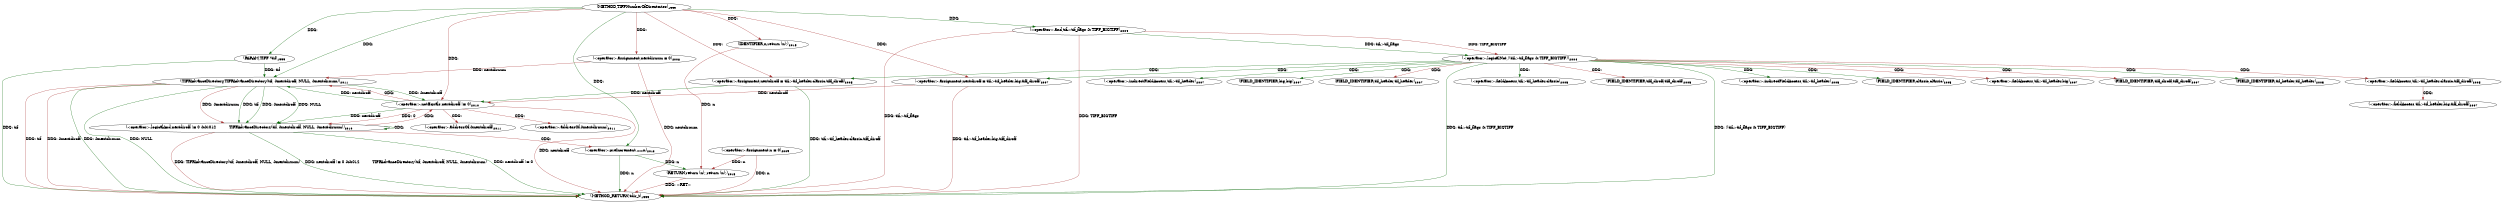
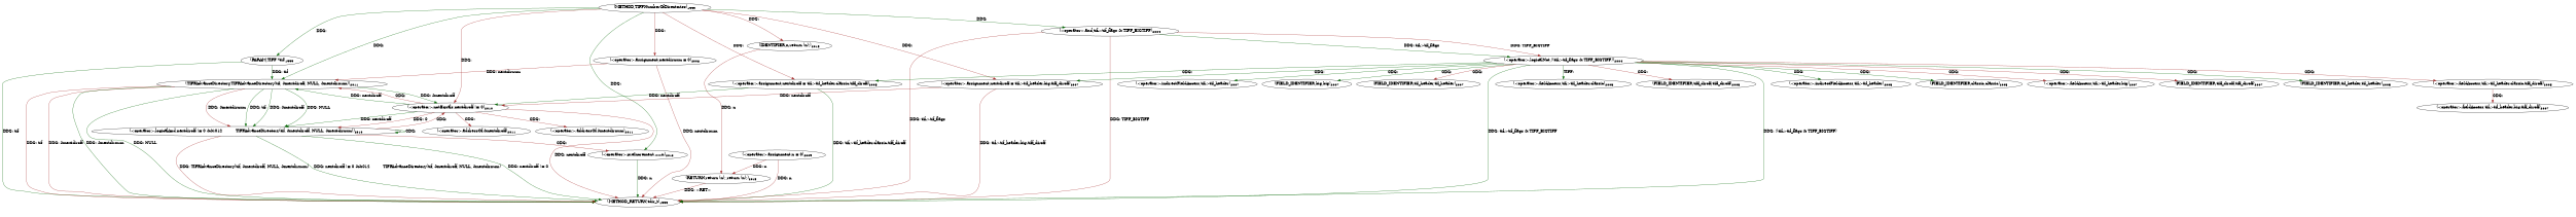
  digraph {
    edge [color=brown]
    n1 [label=<(METHOD,TIFFNumberOfDirectories)<SUB>1999</SUB>>]
    n2 [label=<(PARAM,TIFF *tif)<SUB>1999</SUB>>]
    n3 [label=<(&lt;operator&gt;.assignment,nextdirnum = 0)<SUB>2008</SUB>>]
    n4 [label=<(IDENTIFIER,n,return (n);)<SUB>2015</SUB>>]
    n5 [label=<(&lt;operator&gt;.assignment,nextdiroff = tif-&gt;tif_header.classic.tiff_diroff)<SUB>2005</SUB>>]
    n6 [label=<(&lt;operator&gt;.preIncrement,++n)<SUB>2013</SUB>>]
    n7 [label=<(&lt;operator&gt;.and,tif-&gt;tif_flags &amp; TIFF_BIGTIFF)<SUB>2004</SUB>>]
    n8 [label=<(&lt;operator&gt;.assignment,nextdiroff = tif-&gt;tif_header.big.tiff_diroff)<SUB>2007</SUB>>]
    n9 [label=<(&lt;operator&gt;.notEquals,nextdiroff != 0)<SUB>2010</SUB>>]
    n10 [label=<(TIFFAdvanceDirectory,TIFFAdvanceDirectory(tif, &amp;nextdiroff, NULL, &amp;nextdirnum))<SUB>2011</SUB>>]
    n11 [label=<(METHOD_RETURN,tdir_t)<SUB>1999</SUB>>]
    n12 [label=<(&lt;operator&gt;.assignment,n = 0)<SUB>2009</SUB>>]
    n13 [label=<(RETURN,return (n);,return (n);)<SUB>2015</SUB>>]
    n14 [label=<(&lt;operator&gt;.logicalNot,!(tif-&gt;tif_flags &amp; TIFF_BIGTIFF))<SUB>2004</SUB>>]
    n15 [label=<(&lt;operator&gt;.logicalAnd,nextdiroff != 0 &amp;&amp;\012           TIFFAdvanceDirectory(tif, &amp;nextdiroff, NULL, &amp;nextdirnum))<SUB>2010</SUB>>]
    n16 [label=<(&lt;operator&gt;.addressOf,&amp;nextdiroff)<SUB>2011</SUB>>]
    n17 [label=<(&lt;operator&gt;.addressOf,&amp;nextdirnum)<SUB>2011</SUB>>]
    n18 [label=<(&lt;operator&gt;.fieldAccess,tif-&gt;tif_header.classic.tiff_diroff)<SUB>2005</SUB>>]
    n19 [label=<(&lt;operator&gt;.fieldAccess,tif-&gt;tif_header.classic)<SUB>2005</SUB>>]
    n20 [label=<(FIELD_IDENTIFIER,tiff_diroff,tiff_diroff)<SUB>2005</SUB>>]
    n21 [label=<(&lt;operator&gt;.indirectFieldAccess,tif-&gt;tif_header)<SUB>2005</SUB>>]
    n22 [label=<(FIELD_IDENTIFIER,classic,classic)<SUB>2005</SUB>>]
    n23 [label=<(&lt;operator&gt;.fieldAccess,tif-&gt;tif_header.big)<SUB>2007</SUB>>]
    n24 [label=<(FIELD_IDENTIFIER,tiff_diroff,tiff_diroff)<SUB>2007</SUB>>]
    n25 [label=<(FIELD_IDENTIFIER,tif_header,tif_header)<SUB>2005</SUB>>]
    n26 [label=<(&lt;operator&gt;.indirectFieldAccess,tif-&gt;tif_header)<SUB>2007</SUB>>]
    n27 [label=<(FIELD_IDENTIFIER,big,big)<SUB>2007</SUB>>]
    n28 [label=<(FIELD_IDENTIFIER,tif_header,tif_header)<SUB>2007</SUB>>]
    n29 [label=<(&lt;operator&gt;.fieldAccess,tif-&gt;tif_header.big.tiff_diroff)<SUB>2007</SUB>>]
    n1 -> n2 [color=darkgreen label="DDG: "]
    n1 -> n3 [label="DDG: "]
    n1 -> n4 [label="DDG: "]
    n1 -> n5 [label="DDG: "]
    n1 -> n6 [color=darkgreen label="DDG: "]
    n1 -> n7 [color=darkgreen label="DDG: "]
    n1 -> n8 [label="DDG: "]
    n1 -> n9 [label="DDG: "]
    n1 -> n10 [color=darkgreen label="DDG: "]
    n2 -> n10 [color=darkgreen label="DDG: tif"]
    n2 -> n11 [color=darkgreen label="DDG: tif"]
    n3 -> n10 [label="DDG: nextdirnum"]
    n3 -> n11 [label="DDG: nextdirnum"]
    n4 -> n13 [label="DDG: n"]
    n5 -> n9 [color=darkgreen label="DDG: nextdiroff"]
    n5 -> n11 [color=darkgreen label="DDG: tif-&gt;tif_header.classic.tiff_diroff"]
    n6 -> n11 [color=darkgreen label="DDG: n"]
-   n6 -> n13 [color=darkgreen label="DDG: n"]
    n7 -> n11 [label="DDG: tif-&gt;tif_flags"]
    n7 -> n11 [label="DDG: TIFF_BIGTIFF"]
    n7 -> n14 [color=darkgreen label="DDG: tif-&gt;tif_flags"]
    n7 -> n14 [label="DDG: TIFF_BIGTIFF"]
    n8 -> n9 [label="DDG: nextdiroff"]
    n8 -> n11 [label="DDG: tif-&gt;tif_header.big.tiff_diroff"]
    n9 -> n10 [color=darkgreen label="DDG: nextdiroff"]
    n9 -> n10 [label="CDG: "]
    n9 -> n11 [label="DDG: nextdiroff"]
    n9 -> n15 [color=darkgreen label="DDG: nextdiroff"]
    n9 -> n15 [label="DDG: 0"]
    n9 -> n16 [label="CDG: "]
    n9 -> n17 [label="CDG: "]
    n10 -> n9 [color=darkgreen label="DDG: &amp;nextdiroff"]
    n10 -> n11 [label="DDG: tif"]
    n10 -> n11 [label="DDG: &amp;nextdiroff"]
    n10 -> n11 [color=darkgreen label="DDG: &amp;nextdirnum"]
    n10 -> n11 [color=darkgreen label="DDG: NULL"]
    n10 -> n15 [color=darkgreen label="DDG: tif"]
    n10 -> n15 [color=darkgreen label="DDG: &amp;nextdiroff"]
    n10 -> n15 [color=darkgreen label="DDG: NULL"]
    n10 -> n15 [label="DDG: &amp;nextdirnum"]
    n12 -> n11 [label="DDG: n"]
    n12 -> n13 [label="DDG: n"]
    n13 -> n11 [label="DDG: &lt;RET&gt;"]
    n14 -> n5 [color=darkgreen label="CDG: "]
    n14 -> n8 [color=darkgreen label="CDG: "]
    n14 -> n11 [color=darkgreen label="DDG: tif-&gt;tif_flags &amp; TIFF_BIGTIFF"]
    n14 -> n11 [color=darkgreen label="DDG: !(tif-&gt;tif_flags &amp; TIFF_BIGTIFF)"]
    n14 -> n18 [label="CDG: "]
-   n14 -> n19 [color=darkgreen label="CDG: "]
+   n14 -> n19 [color=darkgreen label="TIFF: "]
    n14 -> n20 [label="CDG: "]
    n14 -> n21 [color=darkgreen label="CDG: "]
    n14 -> n22 [color=darkgreen label="CDG: "]
    n14 -> n23 [label="CDG: "]
    n14 -> n24 [label="CDG: "]
    n14 -> n25 [color=darkgreen label="CDG: "]
    n14 -> n26 [color=darkgreen label="CDG: "]
    n14 -> n27 [color=darkgreen label="CDG: "]
    n14 -> n28 [label="CDG: "]
    n15 -> n6 [label="CDG: "]
    n15 -> n9 [label="CDG: "]
    n15 -> n11 [color=darkgreen label="DDG: nextdiroff != 0"]
    n15 -> n11 [label="DDG: TIFFAdvanceDirectory(tif, &amp;nextdiroff, NULL, &amp;nextdirnum)"]
    n15 -> n11 [color=darkgreen label="DDG: nextdiroff != 0 &amp;&amp;\012           TIFFAdvanceDirectory(tif, &amp;nextdiroff, NULL, &amp;nextdirnum)"]
    n15 -> n15 [color=darkgreen label="CDG: "]
    n18 -> n29 [label="CDG: "]
  }
